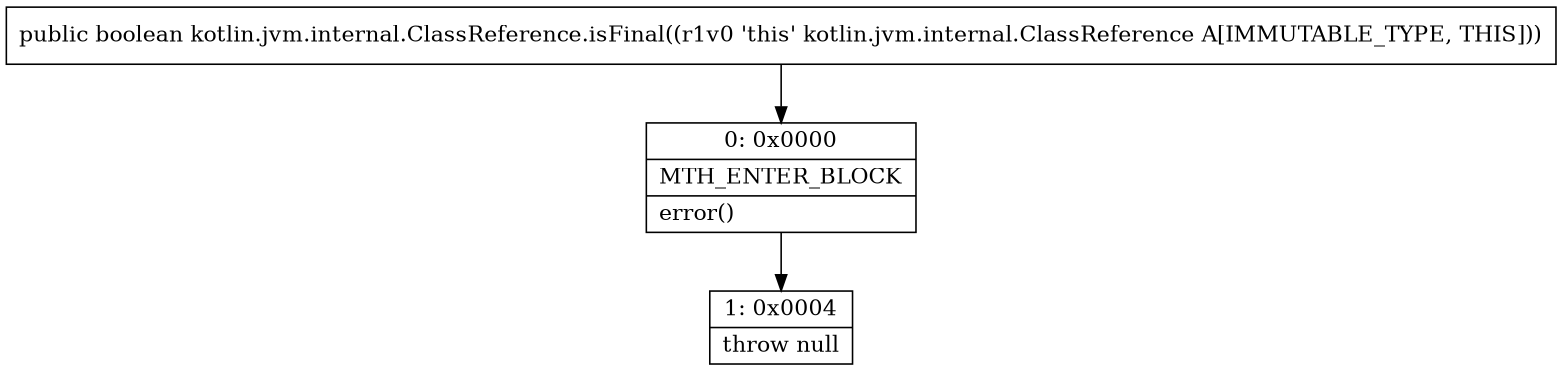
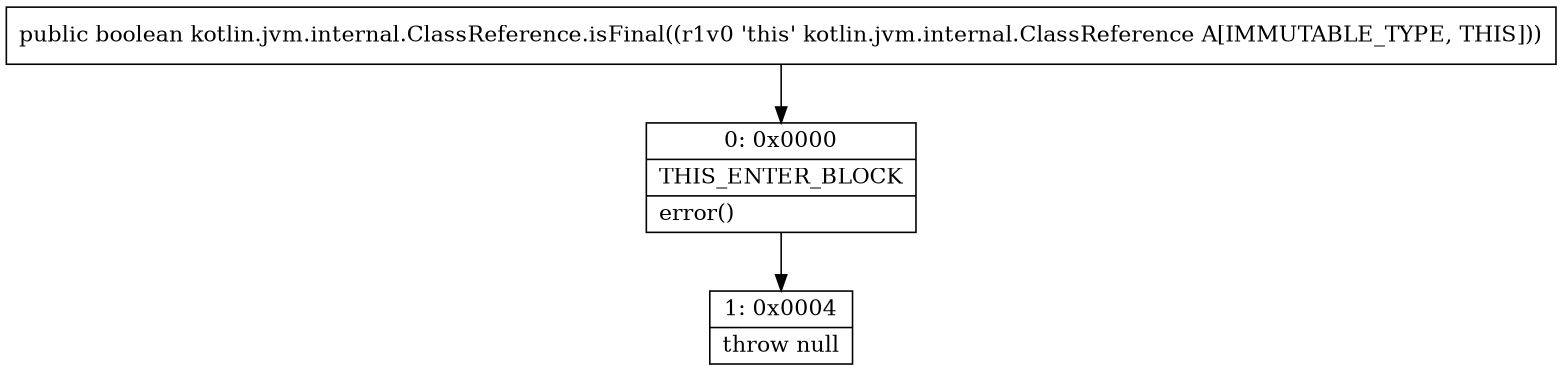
  digraph {
    node [shape=record]
-   n1 [label="{0\:\ 0x0000|MTH_ENTER_BLOCK\l|error()\l}"]
+   n1 [label="{0\:\ 0x0000|THIS_ENTER_BLOCK\l|error()\l}"]
    n2 [label="{1\:\ 0x0004|throw null\l}"]
    n3 [label="{public boolean kotlin.jvm.internal.ClassReference.isFinal((r1v0 'this' kotlin.jvm.internal.ClassReference A[IMMUTABLE_TYPE, THIS])) }"]
    n1 -> n2
    n3 -> n1
  }
